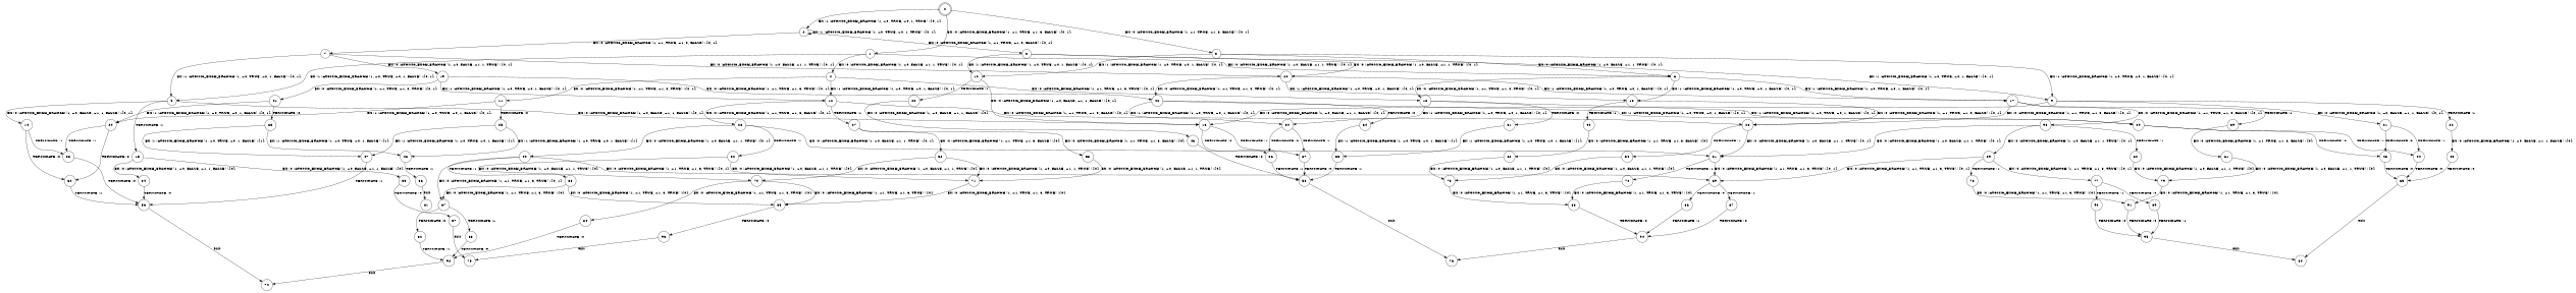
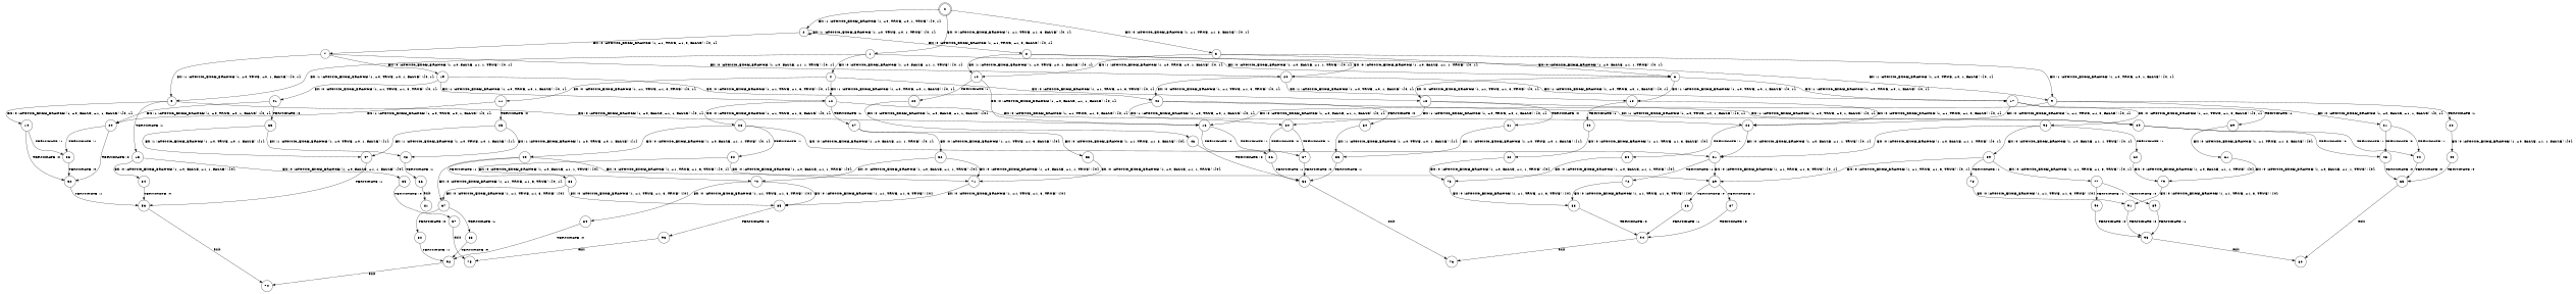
  digraph {
    node [shape=circle]
    0 [peripheries=2]
    1
    2
    3
    4
    5
    6
    7
    8
    9
    10
    11
    12
    13
    14
    15
    16
    17
    18
    19
    20
    21
    22
    23
    24
    25
    26
    27
    28
    29
    30
    31
    32
    33
    34
    35
    36
    37
    n39 [label=98]
    39
    40
    41
    42
    43
    44
    45
    46
    47
    48
    49
    50
    51
    52
    53
    54
    55
    56
    57
    58
    59
    60
    61
    62
    63
    64
    65
    66
    67
    68
    69
    70
    71
    72
    73
    74
    75
    76
    77
    78
    79
    80
    81
    82
    83
    85
    86
    87
    84
    88
    89
    90
    91
    92
    93
    94
    95
    0 -> 1 [label="EX !0 !ATOMIC_EXCH_BRANCH (1, +1, TRUE, +1, 3, FALSE) !{0, 1}"]
    0 -> 2 [label="EX !1 !ATOMIC_EXCH_BRANCH (1, +0, TRUE, +0, 1, TRUE) !{0, 1}"]
    0 -> 3 [label="EX !0 !ATOMIC_EXCH_BRANCH (1, +1, TRUE, +1, 3, FALSE) !{0, 1}"]
    1 -> 4 [label="EX !0 !ATOMIC_EXCH_BRANCH (1, +0, FALSE, +1, 1, TRUE) !{0, 1}"]
    1 -> 5 [label="EX !1 !ATOMIC_EXCH_BRANCH (1, +0, TRUE, +0, 1, FALSE) !{0, 1}"]
    1 -> 6 [label="EX !0 !ATOMIC_EXCH_BRANCH (1, +0, FALSE, +1, 1, TRUE) !{0, 1}"]
    2 -> 2 [label="EX !1 !ATOMIC_EXCH_BRANCH (1, +0, TRUE, +0, 1, TRUE) !{0, 1}"]
    2 -> 7 [label="EX !0 !ATOMIC_EXCH_BRANCH (1, +1, TRUE, +1, 3, FALSE) !{0, 1}"]
    2 -> 8 [label="EX !0 !ATOMIC_EXCH_BRANCH (1, +1, TRUE, +1, 3, FALSE) !{0, 1}"]
    3 -> 6 [label="EX !0 !ATOMIC_EXCH_BRANCH (1, +0, FALSE, +1, 1, TRUE) !{0, 1}"]
    3 -> 9 [label="EX !1 !ATOMIC_EXCH_BRANCH (1, +0, TRUE, +0, 1, FALSE) !{0, 1}"]
    3 -> 10 [label="EX !1 !ATOMIC_EXCH_BRANCH (1, +0, TRUE, +0, 1, FALSE) !{0, 1}"]
    4 -> 11 [label="EX !0 !ATOMIC_EXCH_BRANCH (1, +1, TRUE, +1, 3, TRUE) !{0, 1}"]
    4 -> 12 [label="EX !1 !ATOMIC_EXCH_BRANCH (1, +0, TRUE, +0, 1, FALSE) !{0, 1}"]
    4 -> 13 [label="EX !0 !ATOMIC_EXCH_BRANCH (1, +1, TRUE, +1, 3, TRUE) !{0, 1}"]
    5 -> 14 [label="EX !0 !ATOMIC_EXCH_BRANCH (1, +0, FALSE, +1, 1, FALSE) !{0, 1}"]
    5 -> 15 [label="TERMINATE !1"]
    5 -> 16 [label="EX !0 !ATOMIC_EXCH_BRANCH (1, +0, FALSE, +1, 1, FALSE) !{0, 1}"]
    6 -> 13 [label="EX !0 !ATOMIC_EXCH_BRANCH (1, +1, TRUE, +1, 3, TRUE) !{0, 1}"]
    6 -> 17 [label="EX !1 !ATOMIC_EXCH_BRANCH (1, +0, TRUE, +0, 1, FALSE) !{0, 1}"]
    6 -> 18 [label="EX !1 !ATOMIC_EXCH_BRANCH (1, +0, TRUE, +0, 1, FALSE) !{0, 1}"]
    7 -> 5 [label="EX !1 !ATOMIC_EXCH_BRANCH (1, +0, TRUE, +0, 1, FALSE) !{0, 1}"]
    7 -> 19 [label="EX !0 !ATOMIC_EXCH_BRANCH (1, +0, FALSE, +1, 1, TRUE) !{0, 1}"]
    7 -> 20 [label="EX !0 !ATOMIC_EXCH_BRANCH (1, +0, FALSE, +1, 1, TRUE) !{0, 1}"]
    8 -> 9 [label="EX !1 !ATOMIC_EXCH_BRANCH (1, +0, TRUE, +0, 1, FALSE) !{0, 1}"]
    8 -> 10 [label="EX !1 !ATOMIC_EXCH_BRANCH (1, +0, TRUE, +0, 1, FALSE) !{0, 1}"]
    8 -> 20 [label="EX !0 !ATOMIC_EXCH_BRANCH (1, +0, FALSE, +1, 1, TRUE) !{0, 1}"]
    9 -> 16 [label="EX !0 !ATOMIC_EXCH_BRANCH (1, +0, FALSE, +1, 1, FALSE) !{0, 1}"]
    9 -> 21 [label="EX !0 !ATOMIC_EXCH_BRANCH (1, +0, FALSE, +1, 1, FALSE) !{0, 1}"]
    9 -> 22 [label="TERMINATE !1"]
    10 -> 16 [label="EX !0 !ATOMIC_EXCH_BRANCH (1, +0, FALSE, +1, 1, FALSE) !{0, 1}"]
    10 -> 23 [label="TERMINATE !1"]
    11 -> 24 [label="EX !1 !ATOMIC_EXCH_BRANCH (1, +0, TRUE, +0, 1, FALSE) !{0, 1}"]
    11 -> 25 [label="TERMINATE !0"]
    12 -> 26 [label="EX !0 !ATOMIC_EXCH_BRANCH (1, +1, TRUE, +1, 3, FALSE) !{0, 1}"]
    12 -> 27 [label="TERMINATE !1"]
    12 -> 28 [label="EX !0 !ATOMIC_EXCH_BRANCH (1, +1, TRUE, +1, 3, FALSE) !{0, 1}"]
    13 -> 29 [label="EX !1 !ATOMIC_EXCH_BRANCH (1, +0, TRUE, +0, 1, FALSE) !{0, 1}"]
    13 -> 30 [label="EX !1 !ATOMIC_EXCH_BRANCH (1, +0, TRUE, +0, 1, FALSE) !{0, 1}"]
    13 -> 31 [label="TERMINATE !0"]
    14 -> 32 [label="TERMINATE !0"]
    14 -> 33 [label="TERMINATE !1"]
    15 -> 34 [label="EX !0 !ATOMIC_EXCH_BRANCH (1, +0, FALSE, +1, 1, FALSE) !{0}"]
    15 -> 35 [label="EX !0 !ATOMIC_EXCH_BRANCH (1, +0, FALSE, +1, 1, FALSE) !{0}"]
    16 -> 36 [label="TERMINATE !0"]
    16 -> 37 [label="TERMINATE !1"]
    17 -> 28 [label="EX !0 !ATOMIC_EXCH_BRANCH (1, +1, TRUE, +1, 3, FALSE) !{0, 1}"]
    17 -> n39 [label="EX !0 !ATOMIC_EXCH_BRANCH (1, +1, TRUE, +1, 3, FALSE) !{0, 1}"]
    17 -> 39 [label="TERMINATE !1"]
    18 -> 28 [label="EX !0 !ATOMIC_EXCH_BRANCH (1, +1, TRUE, +1, 3, FALSE) !{0, 1}"]
    18 -> 40 [label="TERMINATE !1"]
    19 -> 12 [label="EX !1 !ATOMIC_EXCH_BRANCH (1, +0, TRUE, +0, 1, FALSE) !{0, 1}"]
    19 -> 41 [label="EX !0 !ATOMIC_EXCH_BRANCH (1, +1, TRUE, +1, 3, TRUE) !{0, 1}"]
    19 -> 42 [label="EX !0 !ATOMIC_EXCH_BRANCH (1, +1, TRUE, +1, 3, TRUE) !{0, 1}"]
    20 -> 17 [label="EX !1 !ATOMIC_EXCH_BRANCH (1, +0, TRUE, +0, 1, FALSE) !{0, 1}"]
    20 -> 18 [label="EX !1 !ATOMIC_EXCH_BRANCH (1, +0, TRUE, +0, 1, FALSE) !{0, 1}"]
    20 -> 42 [label="EX !0 !ATOMIC_EXCH_BRANCH (1, +1, TRUE, +1, 3, TRUE) !{0, 1}"]
    21 -> 43 [label="TERMINATE !0"]
    21 -> 44 [label="TERMINATE !1"]
    22 -> 45 [label="EX !0 !ATOMIC_EXCH_BRANCH (1, +0, FALSE, +1, 1, FALSE) !{0}"]
    23 -> 46 [label="EX !0 !ATOMIC_EXCH_BRANCH (1, +0, FALSE, +1, 1, FALSE) !{0}"]
    24 -> 32 [label="TERMINATE !0"]
    24 -> 33 [label="TERMINATE !1"]
    25 -> 47 [label="EX !1 !ATOMIC_EXCH_BRANCH (1, +0, TRUE, +0, 1, FALSE) !{1}"]
    25 -> 48 [label="EX !1 !ATOMIC_EXCH_BRANCH (1, +0, TRUE, +0, 1, FALSE) !{1}"]
    26 -> 49 [label="EX !0 !ATOMIC_EXCH_BRANCH (1, +0, FALSE, +1, 1, TRUE) !{0, 1}"]
    26 -> 50 [label="TERMINATE !1"]
    26 -> 51 [label="EX !0 !ATOMIC_EXCH_BRANCH (1, +0, FALSE, +1, 1, TRUE) !{0, 1}"]
    27 -> 52 [label="EX !0 !ATOMIC_EXCH_BRANCH (1, +1, TRUE, +1, 3, FALSE) !{0}"]
    27 -> 53 [label="EX !0 !ATOMIC_EXCH_BRANCH (1, +1, TRUE, +1, 3, FALSE) !{0}"]
    28 -> 51 [label="EX !0 !ATOMIC_EXCH_BRANCH (1, +0, FALSE, +1, 1, TRUE) !{0, 1}"]
    28 -> 54 [label="TERMINATE !1"]
    29 -> 43 [label="TERMINATE !0"]
    29 -> 44 [label="TERMINATE !1"]
    30 -> 36 [label="TERMINATE !0"]
    30 -> 37 [label="TERMINATE !1"]
    31 -> 55 [label="EX !1 !ATOMIC_EXCH_BRANCH (1, +0, TRUE, +0, 1, FALSE) !{1}"]
    32 -> 56 [label="TERMINATE !1"]
-   33 -> 56 [label="TERMINATE !0"]
+   33 -> 32 [label="TERMINATE !0"]
    34 -> 56 [label="TERMINATE !0"]
    35 -> 57 [label="TERMINATE !0"]
    36 -> 58 [label="TERMINATE !1"]
    37 -> 58 [label="TERMINATE !0"]
    n39 -> 51 [label="EX !0 !ATOMIC_EXCH_BRANCH (1, +0, FALSE, +1, 1, TRUE) !{0, 1}"]
    n39 -> 59 [label="EX !0 !ATOMIC_EXCH_BRANCH (1, +0, FALSE, +1, 1, TRUE) !{0, 1}"]
    n39 -> 60 [label="TERMINATE !1"]
    39 -> 61 [label="EX !0 !ATOMIC_EXCH_BRANCH (1, +1, TRUE, +1, 3, FALSE) !{0}"]
    40 -> 62 [label="EX !0 !ATOMIC_EXCH_BRANCH (1, +1, TRUE, +1, 3, FALSE) !{0}"]
    41 -> 24 [label="EX !1 !ATOMIC_EXCH_BRANCH (1, +0, TRUE, +0, 1, FALSE) !{0, 1}"]
    41 -> 63 [label="TERMINATE !0"]
    42 -> 29 [label="EX !1 !ATOMIC_EXCH_BRANCH (1, +0, TRUE, +0, 1, FALSE) !{0, 1}"]
    42 -> 30 [label="EX !1 !ATOMIC_EXCH_BRANCH (1, +0, TRUE, +0, 1, FALSE) !{0, 1}"]
    42 -> 64 [label="TERMINATE !0"]
    43 -> 65 [label="TERMINATE !0"]
    44 -> 65 [label="TERMINATE !0"]
    45 -> 65 [label="TERMINATE !0"]
    46 -> 58 [label="TERMINATE !0"]
    47 -> 56 [label="TERMINATE !1"]
    48 -> 66 [label="TERMINATE !1"]
    49 -> 67 [label="EX !0 !ATOMIC_EXCH_BRANCH (1, +1, TRUE, +1, 3, TRUE) !{0, 1}"]
    49 -> 68 [label="TERMINATE !1"]
    49 -> 69 [label="EX !0 !ATOMIC_EXCH_BRANCH (1, +1, TRUE, +1, 3, TRUE) !{0, 1}"]
    50 -> 70 [label="EX !0 !ATOMIC_EXCH_BRANCH (1, +0, FALSE, +1, 1, TRUE) !{0}"]
    50 -> 71 [label="EX !0 !ATOMIC_EXCH_BRANCH (1, +0, FALSE, +1, 1, TRUE) !{0}"]
    51 -> 69 [label="EX !0 !ATOMIC_EXCH_BRANCH (1, +1, TRUE, +1, 3, TRUE) !{0, 1}"]
    51 -> 72 [label="TERMINATE !1"]
    52 -> 70 [label="EX !0 !ATOMIC_EXCH_BRANCH (1, +0, FALSE, +1, 1, TRUE) !{0}"]
    52 -> 71 [label="EX !0 !ATOMIC_EXCH_BRANCH (1, +0, FALSE, +1, 1, TRUE) !{0}"]
    53 -> 71 [label="EX !0 !ATOMIC_EXCH_BRANCH (1, +0, FALSE, +1, 1, TRUE) !{0}"]
    54 -> 73 [label="EX !0 !ATOMIC_EXCH_BRANCH (1, +0, FALSE, +1, 1, TRUE) !{0}"]
    55 -> 58 [label="TERMINATE !1"]
    56 -> 74 [label=exit]
    57 -> 75 [label=exit]
    58 -> 76 [label=exit]
    59 -> 69 [label="EX !0 !ATOMIC_EXCH_BRANCH (1, +1, TRUE, +1, 3, TRUE) !{0, 1}"]
    59 -> 77 [label="EX !0 !ATOMIC_EXCH_BRANCH (1, +1, TRUE, +1, 3, TRUE) !{0, 1}"]
    59 -> 78 [label="TERMINATE !1"]
    60 -> 79 [label="EX !0 !ATOMIC_EXCH_BRANCH (1, +0, FALSE, +1, 1, TRUE) !{0}"]
    61 -> 79 [label="EX !0 !ATOMIC_EXCH_BRANCH (1, +0, FALSE, +1, 1, TRUE) !{0}"]
    62 -> 73 [label="EX !0 !ATOMIC_EXCH_BRANCH (1, +0, FALSE, +1, 1, TRUE) !{0}"]
    63 -> 47 [label="EX !1 !ATOMIC_EXCH_BRANCH (1, +0, TRUE, +0, 1, FALSE) !{1}"]
    63 -> 48 [label="EX !1 !ATOMIC_EXCH_BRANCH (1, +0, TRUE, +0, 1, FALSE) !{1}"]
    64 -> 55 [label="EX !1 !ATOMIC_EXCH_BRANCH (1, +0, TRUE, +0, 1, FALSE) !{1}"]
    65 -> 80 [label=exit]
    66 -> 81 [label=exit]
    67 -> 82 [label="TERMINATE !0"]
    67 -> 83 [label="TERMINATE !1"]
    68 -> 67 [label="EX !0 !ATOMIC_EXCH_BRANCH (1, +1, TRUE, +1, 3, TRUE) !{0}"]
    68 -> 85 [label="EX !0 !ATOMIC_EXCH_BRANCH (1, +1, TRUE, +1, 3, TRUE) !{0}"]
    69 -> 86 [label="TERMINATE !0"]
    69 -> 87 [label="TERMINATE !1"]
    70 -> 85 [label="EX !0 !ATOMIC_EXCH_BRANCH (1, +1, TRUE, +1, 3, TRUE) !{0}"]
    70 -> 84 [label="EX !0 !ATOMIC_EXCH_BRANCH (1, +1, TRUE, +1, 3, TRUE) !{0}"]
    71 -> 85 [label="EX !0 !ATOMIC_EXCH_BRANCH (1, +1, TRUE, +1, 3, TRUE) !{0}"]
    72 -> 88 [label="EX !0 !ATOMIC_EXCH_BRANCH (1, +1, TRUE, +1, 3, TRUE) !{0}"]
    73 -> 88 [label="EX !0 !ATOMIC_EXCH_BRANCH (1, +1, TRUE, +1, 3, TRUE) !{0}"]
    77 -> 89 [label="TERMINATE !0"]
    77 -> 90 [label="TERMINATE !1"]
    78 -> 91 [label="EX !0 !ATOMIC_EXCH_BRANCH (1, +1, TRUE, +1, 3, TRUE) !{0}"]
    79 -> 91 [label="EX !0 !ATOMIC_EXCH_BRANCH (1, +1, TRUE, +1, 3, TRUE) !{0}"]
    82 -> 92 [label="TERMINATE !1"]
    83 -> 92 [label="TERMINATE !9"]
    85 -> 93 [label="TERMINATE !0"]
    86 -> 94 [label="TERMINATE !1"]
    87 -> 94 [label="TERMINATE !0"]
    84 -> 92 [label="TERMINATE !0"]
    88 -> 94 [label="TERMINATE !0"]
    89 -> 95 [label="TERMINATE !1"]
    90 -> 95 [label="TERMINATE !0"]
    91 -> 95 [label="TERMINATE !0"]
    92 -> 74 [label=exit]
    93 -> 75 [label=exit]
    94 -> 76 [label=exit]
    95 -> 80 [label=exit]
  }
